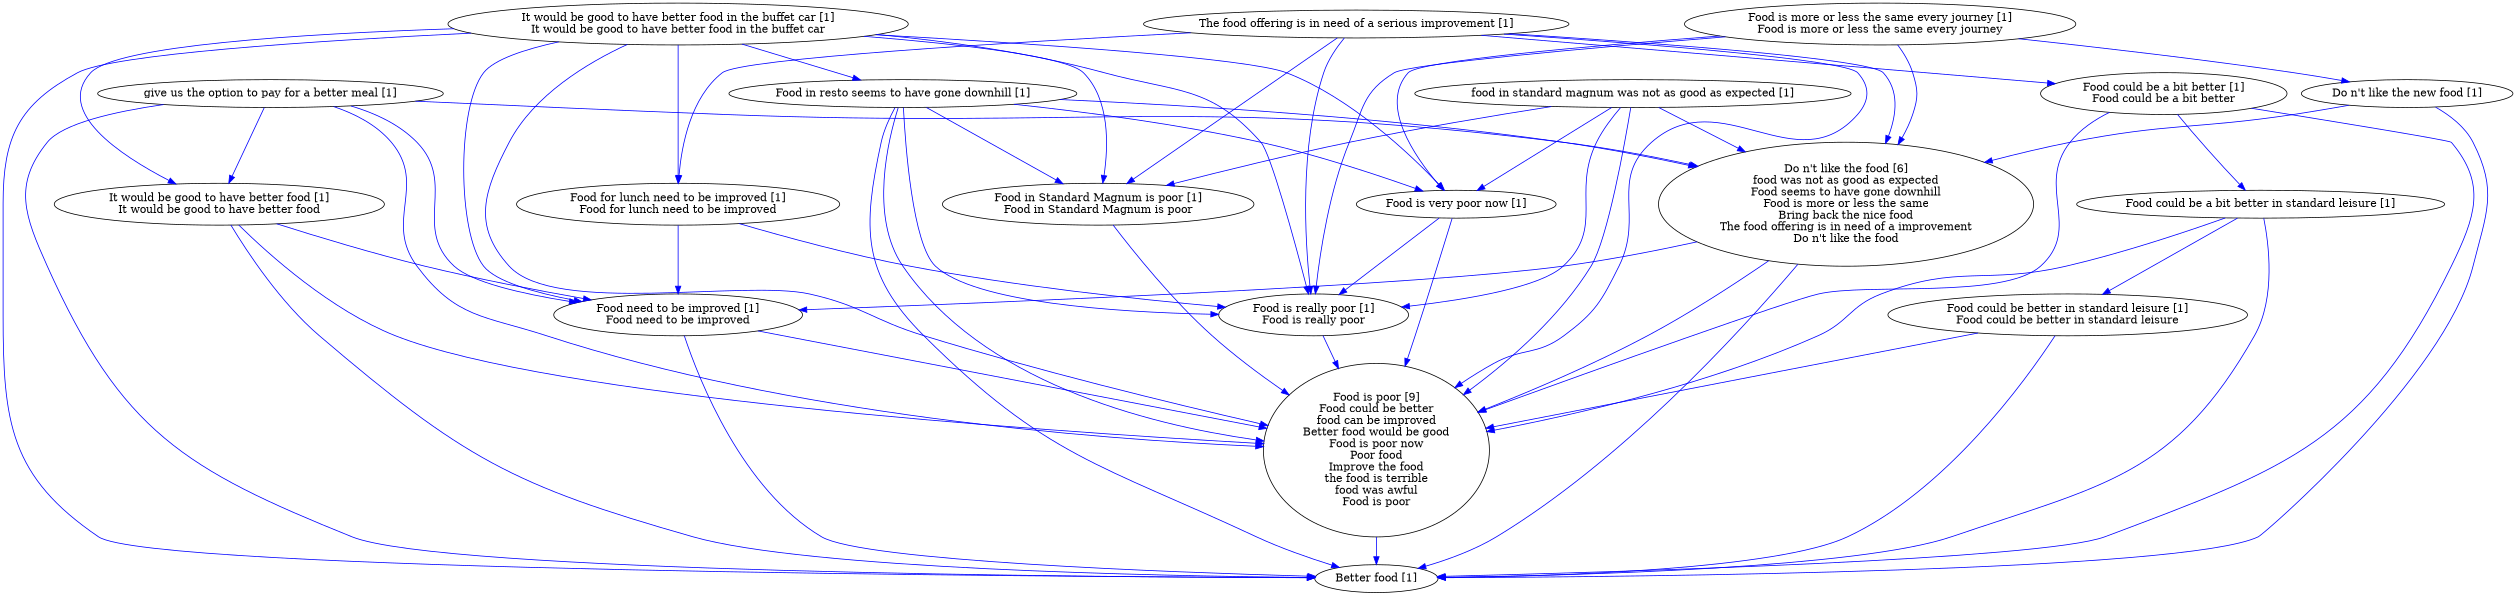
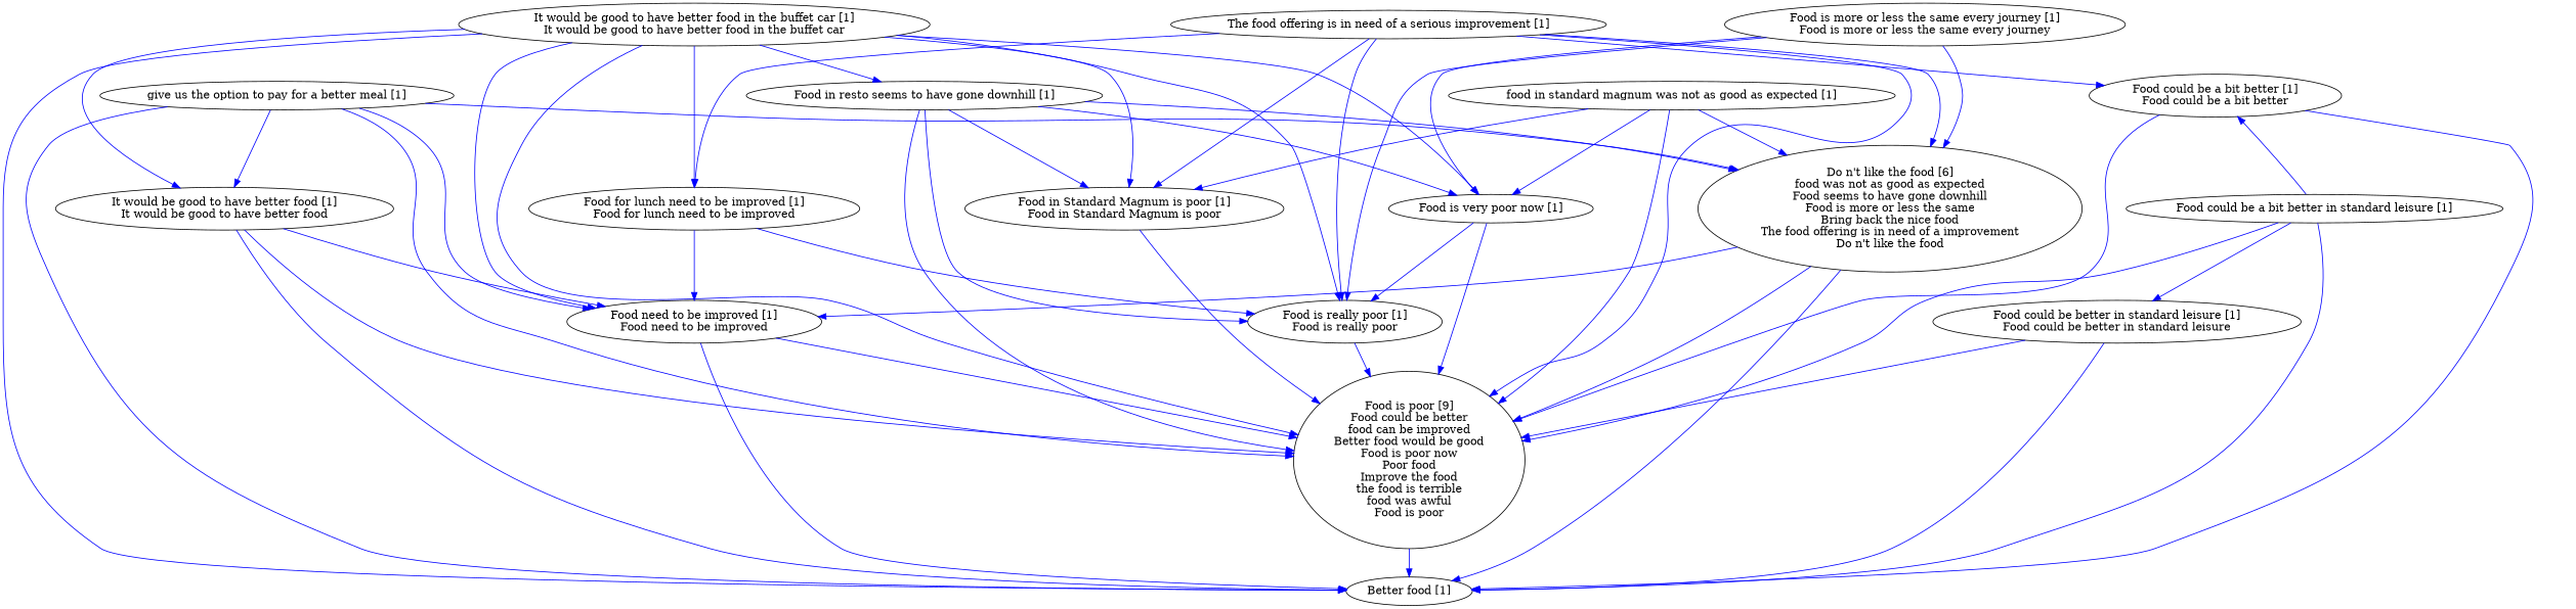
  digraph {
    edge [color=blue]
    "Food is poor [9]\nFood could be better\nfood can be improved\nBetter food would be good\nFood is poor now\nPoor food\nImprove the food\nthe food is terrible\nfood was awful\nFood is poor"
    "Better food [1]"
    "Do n't like the food [6]\nfood was not as good as expected\nFood seems to have gone downhill\nFood is more or less the same\nBring back the nice food\nThe food offering is in need of a improvement\nDo n't like the food"
    "Food need to be improved [1]\nFood need to be improved"
-   "Do n't like the new food [1]"
    "Food could be a bit better in standard leisure [1]"
    "Food could be better in standard leisure [1]\nFood could be better in standard leisure"
    "Food could be a bit better [1]\nFood could be a bit better"
    "Food for lunch need to be improved [1]\nFood for lunch need to be improved"
    "Food is really poor [1]\nFood is really poor"
    "Food in Standard Magnum is poor [1]\nFood in Standard Magnum is poor"
    "Food in resto seems to have gone downhill [1]"
    "Food is very poor now [1]"
    "Food is more or less the same every journey [1]\nFood is more or less the same every journey"
    "It would be good to have better food in the buffet car [1]\nIt would be good to have better food in the buffet car"
    "It would be good to have better food [1]\nIt would be good to have better food"
    "The food offering is in need of a serious improvement [1]"
    "food in standard magnum was not as good as expected [1]"
    "give us the option to pay for a better meal [1]"
    "Food is poor [9]\nFood could be better\nfood can be improved\nBetter food would be good\nFood is poor now\nPoor food\nImprove the food\nthe food is terrible\nfood was awful\nFood is poor" -> "Better food [1]"
    "Do n't like the food [6]\nfood was not as good as expected\nFood seems to have gone downhill\nFood is more or less the same\nBring back the nice food\nThe food offering is in need of a improvement\nDo n't like the food" -> "Food is poor [9]\nFood could be better\nfood can be improved\nBetter food would be good\nFood is poor now\nPoor food\nImprove the food\nthe food is terrible\nfood was awful\nFood is poor"
    "Do n't like the food [6]\nfood was not as good as expected\nFood seems to have gone downhill\nFood is more or less the same\nBring back the nice food\nThe food offering is in need of a improvement\nDo n't like the food" -> "Better food [1]"
    "Do n't like the food [6]\nfood was not as good as expected\nFood seems to have gone downhill\nFood is more or less the same\nBring back the nice food\nThe food offering is in need of a improvement\nDo n't like the food" -> "Food need to be improved [1]\nFood need to be improved"
    "Food need to be improved [1]\nFood need to be improved" -> "Food is poor [9]\nFood could be better\nfood can be improved\nBetter food would be good\nFood is poor now\nPoor food\nImprove the food\nthe food is terrible\nfood was awful\nFood is poor"
    "Food need to be improved [1]\nFood need to be improved" -> "Better food [1]"
-   "Do n't like the new food [1]" -> "Better food [1]"
-   "Do n't like the new food [1]" -> "Do n't like the food [6]\nfood was not as good as expected\nFood seems to have gone downhill\nFood is more or less the same\nBring back the nice food\nThe food offering is in need of a improvement\nDo n't like the food"
    "Food could be a bit better in standard leisure [1]" -> "Food is poor [9]\nFood could be better\nfood can be improved\nBetter food would be good\nFood is poor now\nPoor food\nImprove the food\nthe food is terrible\nfood was awful\nFood is poor"
    "Food could be a bit better in standard leisure [1]" -> "Better food [1]"
    "Food could be a bit better in standard leisure [1]" -> "Food could be better in standard leisure [1]\nFood could be better in standard leisure"
-   "Food could be a bit better [1]\nFood could be a bit better" -> "Food could be a bit better in standard leisure [1]"
+   "Food could be a bit better in standard leisure [1]" -> "Food could be a bit better [1]\nFood could be a bit better"
    "Food could be better in standard leisure [1]\nFood could be better in standard leisure" -> "Food is poor [9]\nFood could be better\nfood can be improved\nBetter food would be good\nFood is poor now\nPoor food\nImprove the food\nthe food is terrible\nfood was awful\nFood is poor"
    "Food could be better in standard leisure [1]\nFood could be better in standard leisure" -> "Better food [1]"
    "Food could be a bit better [1]\nFood could be a bit better" -> "Food is poor [9]\nFood could be better\nfood can be improved\nBetter food would be good\nFood is poor now\nPoor food\nImprove the food\nthe food is terrible\nfood was awful\nFood is poor"
    "Food could be a bit better [1]\nFood could be a bit better" -> "Better food [1]"
    "Food for lunch need to be improved [1]\nFood for lunch need to be improved" -> "Food need to be improved [1]\nFood need to be improved"
    "Food for lunch need to be improved [1]\nFood for lunch need to be improved" -> "Food is really poor [1]\nFood is really poor"
    "Food is really poor [1]\nFood is really poor" -> "Food is poor [9]\nFood could be better\nfood can be improved\nBetter food would be good\nFood is poor now\nPoor food\nImprove the food\nthe food is terrible\nfood was awful\nFood is poor"
    "Food in Standard Magnum is poor [1]\nFood in Standard Magnum is poor" -> "Food is poor [9]\nFood could be better\nfood can be improved\nBetter food would be good\nFood is poor now\nPoor food\nImprove the food\nthe food is terrible\nfood was awful\nFood is poor"
    "Food in resto seems to have gone downhill [1]" -> "Food is poor [9]\nFood could be better\nfood can be improved\nBetter food would be good\nFood is poor now\nPoor food\nImprove the food\nthe food is terrible\nfood was awful\nFood is poor"
-   "Food in resto seems to have gone downhill [1]" -> "Better food [1]"
    "Food in resto seems to have gone downhill [1]" -> "Do n't like the food [6]\nfood was not as good as expected\nFood seems to have gone downhill\nFood is more or less the same\nBring back the nice food\nThe food offering is in need of a improvement\nDo n't like the food"
    "Food in resto seems to have gone downhill [1]" -> "Food is really poor [1]\nFood is really poor"
    "Food in resto seems to have gone downhill [1]" -> "Food in Standard Magnum is poor [1]\nFood in Standard Magnum is poor"
    "Food in resto seems to have gone downhill [1]" -> "Food is very poor now [1]"
    "Food is very poor now [1]" -> "Food is poor [9]\nFood could be better\nfood can be improved\nBetter food would be good\nFood is poor now\nPoor food\nImprove the food\nthe food is terrible\nfood was awful\nFood is poor"
    "Food is very poor now [1]" -> "Food is really poor [1]\nFood is really poor"
    "Food is more or less the same every journey [1]\nFood is more or less the same every journey" -> "Do n't like the food [6]\nfood was not as good as expected\nFood seems to have gone downhill\nFood is more or less the same\nBring back the nice food\nThe food offering is in need of a improvement\nDo n't like the food"
-   "Food is more or less the same every journey [1]\nFood is more or less the same every journey" -> "Do n't like the new food [1]"
    "Food is more or less the same every journey [1]\nFood is more or less the same every journey" -> "Food is really poor [1]\nFood is really poor"
    "Food is more or less the same every journey [1]\nFood is more or less the same every journey" -> "Food is very poor now [1]"
    "It would be good to have better food in the buffet car [1]\nIt would be good to have better food in the buffet car" -> "Food is poor [9]\nFood could be better\nfood can be improved\nBetter food would be good\nFood is poor now\nPoor food\nImprove the food\nthe food is terrible\nfood was awful\nFood is poor"
    "It would be good to have better food in the buffet car [1]\nIt would be good to have better food in the buffet car" -> "Better food [1]"
    "It would be good to have better food in the buffet car [1]\nIt would be good to have better food in the buffet car" -> "Food need to be improved [1]\nFood need to be improved"
    "It would be good to have better food in the buffet car [1]\nIt would be good to have better food in the buffet car" -> "Food for lunch need to be improved [1]\nFood for lunch need to be improved"
    "It would be good to have better food in the buffet car [1]\nIt would be good to have better food in the buffet car" -> "Food is really poor [1]\nFood is really poor"
    "It would be good to have better food in the buffet car [1]\nIt would be good to have better food in the buffet car" -> "Food in Standard Magnum is poor [1]\nFood in Standard Magnum is poor"
    "It would be good to have better food in the buffet car [1]\nIt would be good to have better food in the buffet car" -> "Food in resto seems to have gone downhill [1]"
    "It would be good to have better food in the buffet car [1]\nIt would be good to have better food in the buffet car" -> "Food is very poor now [1]"
    "It would be good to have better food in the buffet car [1]\nIt would be good to have better food in the buffet car" -> "It would be good to have better food [1]\nIt would be good to have better food"
    "It would be good to have better food [1]\nIt would be good to have better food" -> "Food is poor [9]\nFood could be better\nfood can be improved\nBetter food would be good\nFood is poor now\nPoor food\nImprove the food\nthe food is terrible\nfood was awful\nFood is poor"
    "It would be good to have better food [1]\nIt would be good to have better food" -> "Better food [1]"
    "It would be good to have better food [1]\nIt would be good to have better food" -> "Food need to be improved [1]\nFood need to be improved"
    "The food offering is in need of a serious improvement [1]" -> "Food is poor [9]\nFood could be better\nfood can be improved\nBetter food would be good\nFood is poor now\nPoor food\nImprove the food\nthe food is terrible\nfood was awful\nFood is poor"
    "The food offering is in need of a serious improvement [1]" -> "Do n't like the food [6]\nfood was not as good as expected\nFood seems to have gone downhill\nFood is more or less the same\nBring back the nice food\nThe food offering is in need of a improvement\nDo n't like the food"
    "The food offering is in need of a serious improvement [1]" -> "Food could be a bit better [1]\nFood could be a bit better"
    "The food offering is in need of a serious improvement [1]" -> "Food for lunch need to be improved [1]\nFood for lunch need to be improved"
    "The food offering is in need of a serious improvement [1]" -> "Food is really poor [1]\nFood is really poor"
    "The food offering is in need of a serious improvement [1]" -> "Food in Standard Magnum is poor [1]\nFood in Standard Magnum is poor"
    "food in standard magnum was not as good as expected [1]" -> "Food is poor [9]\nFood could be better\nfood can be improved\nBetter food would be good\nFood is poor now\nPoor food\nImprove the food\nthe food is terrible\nfood was awful\nFood is poor"
    "food in standard magnum was not as good as expected [1]" -> "Do n't like the food [6]\nfood was not as good as expected\nFood seems to have gone downhill\nFood is more or less the same\nBring back the nice food\nThe food offering is in need of a improvement\nDo n't like the food"
-   "food in standard magnum was not as good as expected [1]" -> "Food is really poor [1]\nFood is really poor"
    "food in standard magnum was not as good as expected [1]" -> "Food in Standard Magnum is poor [1]\nFood in Standard Magnum is poor"
    "food in standard magnum was not as good as expected [1]" -> "Food is very poor now [1]"
    "give us the option to pay for a better meal [1]" -> "Food is poor [9]\nFood could be better\nfood can be improved\nBetter food would be good\nFood is poor now\nPoor food\nImprove the food\nthe food is terrible\nfood was awful\nFood is poor"
    "give us the option to pay for a better meal [1]" -> "Better food [1]"
    "give us the option to pay for a better meal [1]" -> "Do n't like the food [6]\nfood was not as good as expected\nFood seems to have gone downhill\nFood is more or less the same\nBring back the nice food\nThe food offering is in need of a improvement\nDo n't like the food"
    "give us the option to pay for a better meal [1]" -> "Food need to be improved [1]\nFood need to be improved"
    "give us the option to pay for a better meal [1]" -> "It would be good to have better food [1]\nIt would be good to have better food"
  }
